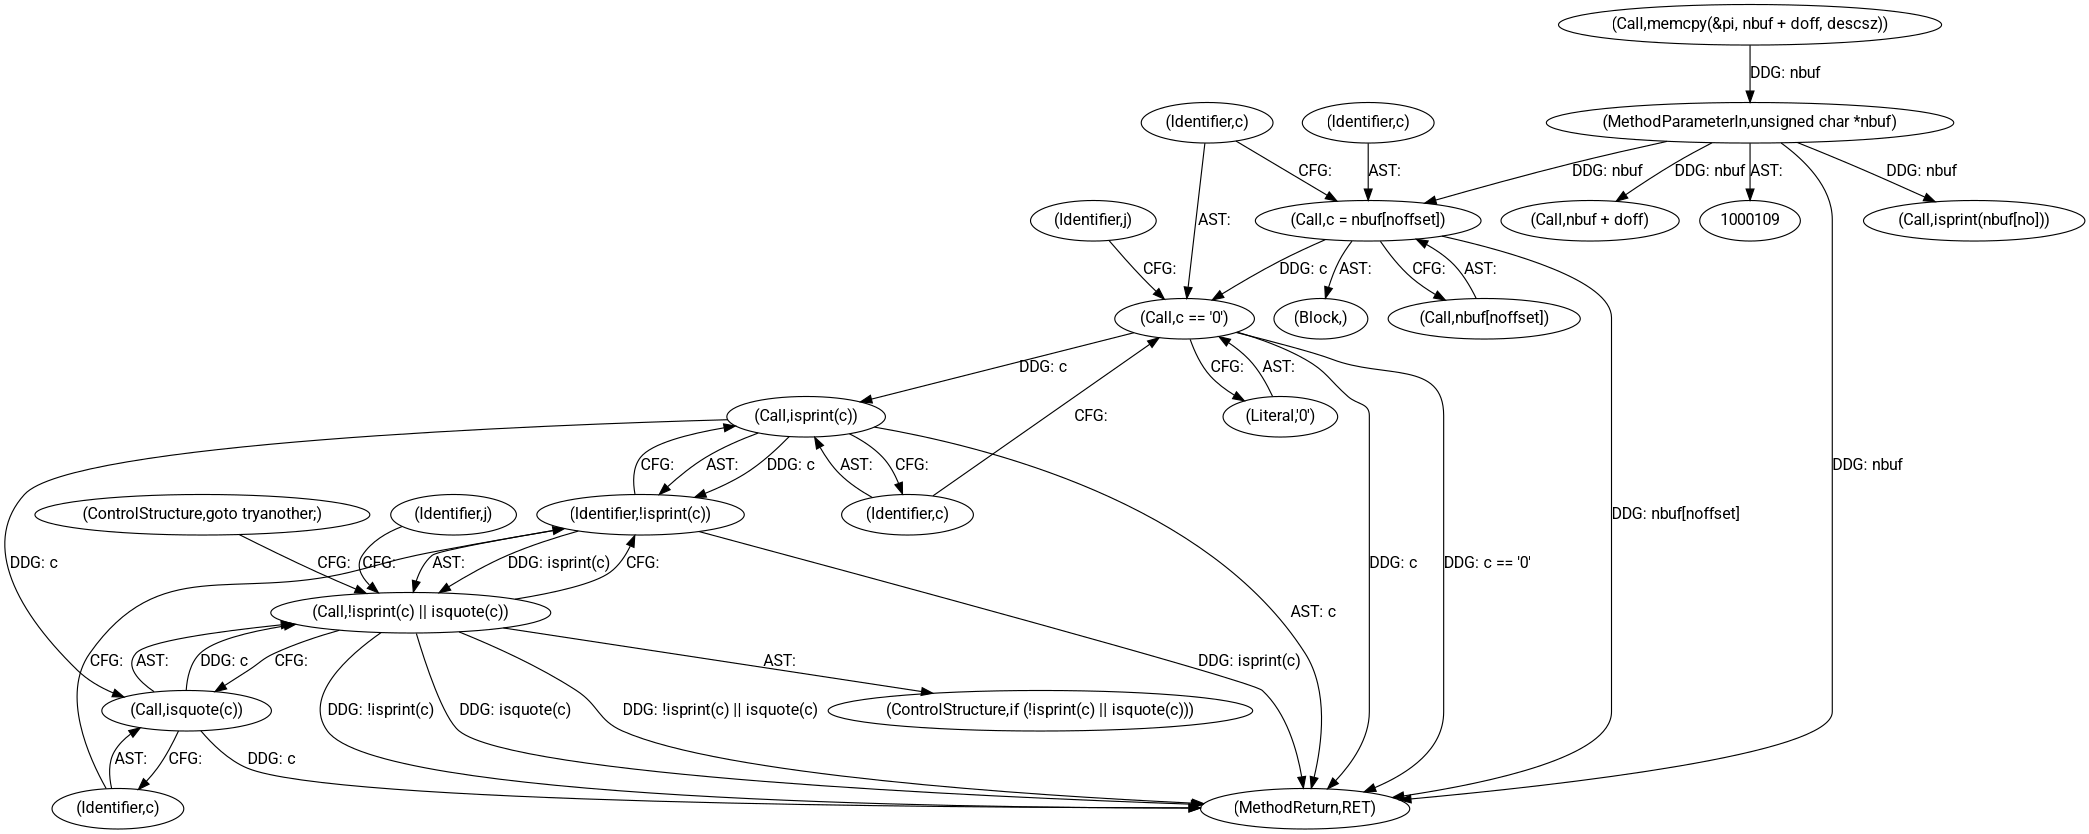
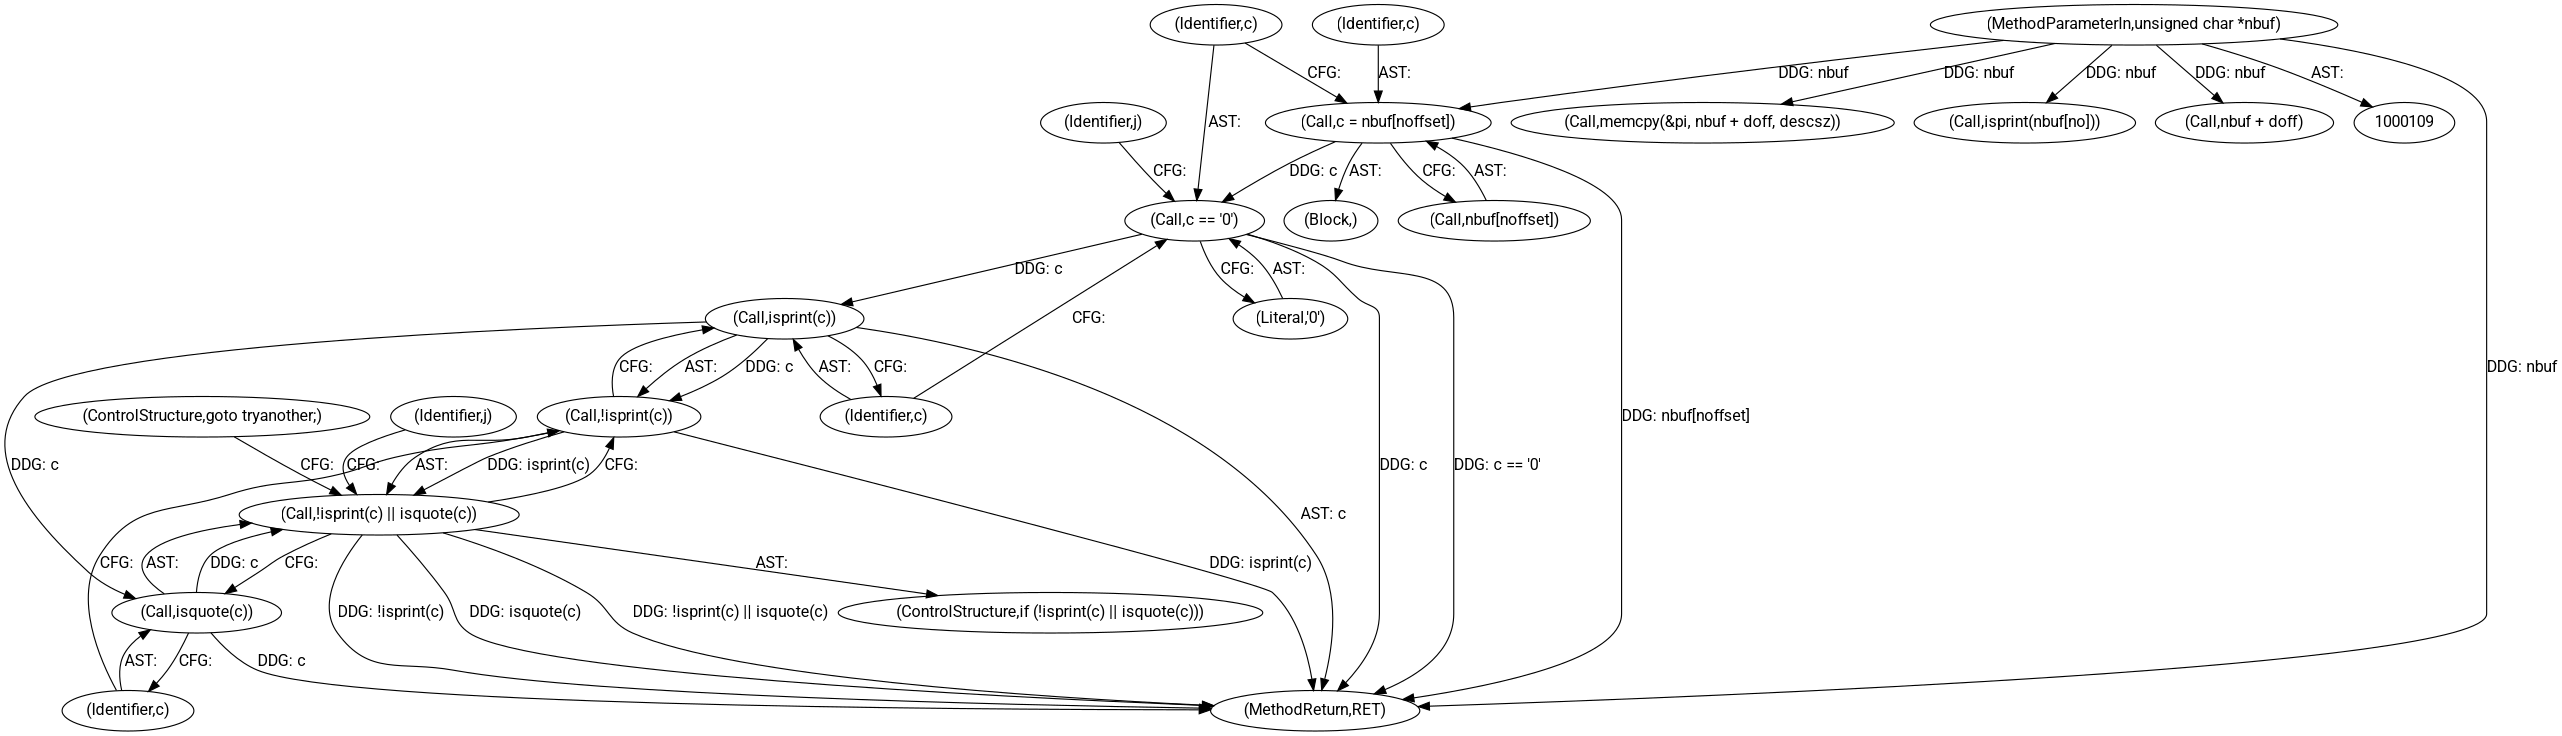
  digraph {
    fontname=Roboto
    node [fontname=Roboto]
    edge [fontname=Roboto]
    n1 [label="(Call,c = nbuf[noffset])"]
    n2 [label="(Call,c == '\0')"]
    n3 [label="(Block,)"]
    n4 [label="(MethodReturn,RET)"]
    n5 [label="(Call,nbuf[noffset])"]
    n6 [label="(Call,isprint(c))"]
    n7 [label="(Literal,'\0')"]
    n8 [label="(MethodParameterIn,unsigned char *nbuf)"]
    n9 [label="(Call,memcpy(&pi, nbuf + doff, descsz))"]
    n10 [label="(Call,isprint(nbuf[no]))"]
    n11 [label="(Call,nbuf + doff)"]
    1000109
-   n13 [label="(Identifier,!isprint(c))"]
+   n13 [label="(Call,!isprint(c))"]
    n14 [label="(Call,isquote(c))"]
    n15 [label="(Identifier,c)"]
    n16 [label="(Call,!isprint(c) || isquote(c))"]
    n17 [label="(Identifier,c)"]
    n18 [label="(ControlStructure,if (!isprint(c) || isquote(c)))"]
    n19 [label="(ControlStructure,goto tryanother;)"]
    n20 [label="(Identifier,j)"]
    n21 [label="(Identifier,c)"]
    n22 [label="(Identifier,j)"]
    n23 [label="(Identifier,c)"]
    n1 -> n2 [label="DDG: c"]
    n1 -> n3 [label="AST: "]
    n1 -> n4 [label="DDG: nbuf[noffset]"]
    n1 -> n5 [label="CFG: "]
    n2 -> n4 [label="DDG: c"]
    n2 -> n4 [label="DDG: c == '\0'"]
    n2 -> n6 [label="DDG: c"]
    n2 -> n7 [label="CFG: "]
    n5 -> n1 [label="AST: "]
    n6 -> n4 [label="AST: c"]
    n6 -> n13 [label="AST: "]
    n6 -> n13 [label="DDG: c"]
    n6 -> n14 [label="DDG: c"]
    n6 -> n15 [label="CFG: "]
    n7 -> n2 [label="AST: "]
    n8 -> n1 [label="DDG: nbuf"]
    n8 -> n4 [label="DDG: nbuf"]
-   n9 -> n8 [label="DDG: nbuf"]
+   n8 -> n9 [label="DDG: nbuf"]
    n8 -> n10 [label="DDG: nbuf"]
    n8 -> n11 [label="DDG: nbuf"]
    n8 -> 1000109 [label="AST: "]
    n13 -> n4 [label="DDG: isprint(c)"]
    n13 -> n6 [label="CFG: "]
    n13 -> n16 [label="AST: "]
    n13 -> n16 [label="DDG: isprint(c)"]
    n14 -> n4 [label="DDG: c"]
    n14 -> n16 [label="AST: "]
    n14 -> n16 [label="DDG: c"]
    n14 -> n17 [label="CFG: "]
    n15 -> n2 [label="CFG: "]
    n15 -> n6 [label="AST: "]
    n16 -> n4 [label="DDG: !isprint(c) || isquote(c)"]
    n16 -> n4 [label="DDG: !isprint(c)"]
    n16 -> n4 [label="DDG: isquote(c)"]
    n16 -> n13 [label="CFG: "]
    n16 -> n14 [label="CFG: "]
    n16 -> n18 [label="AST: "]
    n17 -> n13 [label="CFG: "]
    n17 -> n14 [label="AST: "]
    n19 -> n16 [label="CFG: "]
    n20 -> n16 [label="CFG: "]
    n21 -> n1 [label="CFG: "]
    n21 -> n2 [label="AST: "]
    n22 -> n2 [label="CFG: "]
    n23 -> n1 [label="AST: "]
  }
